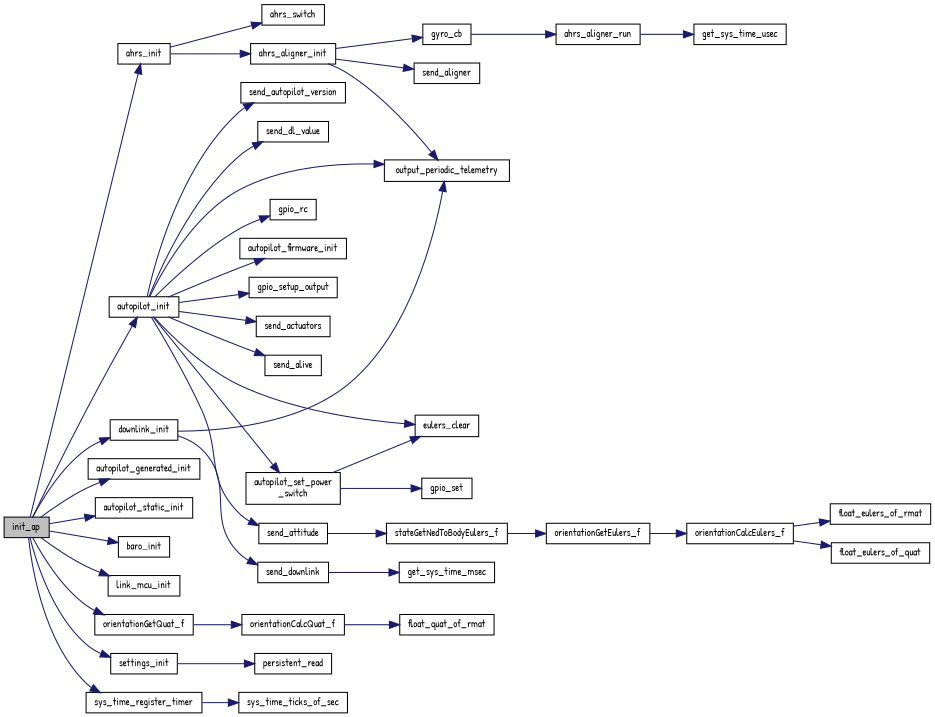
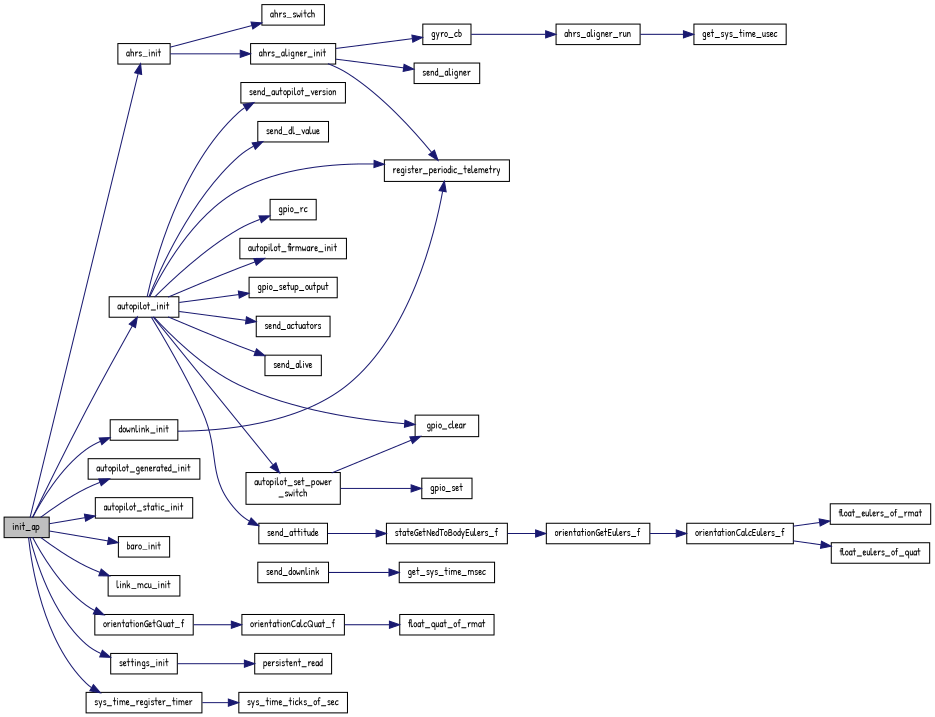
  digraph {
    fontname="Patrick Hand"
    rankdir=LR
    node [color=black fillcolor=white fontname="Patrick Hand" fontsize=10 shape=record style=filled]
    edge [color=midnightblue fontname="Patrick Hand" fontsize=10 labelfontname=FreeSans labelfontsize=10 style=solid]
    n1 [fillcolor=grey75 fontcolor=black height=0.2 label=init_ap width=0.4]
    n2 [height=0.2 label=ahrs_init width=0.4]
    n3 [height=0.2 label=autopilot_generated_init width=0.4]
    n4 [height=0.2 label=autopilot_init width=0.4]
    n5 [height=0.2 label=autopilot_static_init width=0.4]
    n6 [height=0.2 label=baro_init width=0.4]
    n7 [height=0.2 label=downlink_init width=0.4]
    n8 [height=0.2 label=link_mcu_init width=0.4]
    n9 [height=0.2 label=orientationGetQuat_f width=0.4]
    n10 [height=0.2 label=settings_init width=0.4]
    n11 [height=0.2 label=sys_time_register_timer width=0.4]
    n12 [height=0.2 label=ahrs_switch width=0.4]
    n13 [height=0.2 label=ahrs_aligner_init width=0.4]
-   n14 [height=0.2 label=output_periodic_telemetry width=0.4]
+   n14 [height=0.2 label=register_periodic_telemetry width=0.4]
    n15 [height=0.2 label=autopilot_firmware_init width=0.4]
    n16 [height=0.2 label="autopilot_set_power\l_switch" width=0.4]
-   n17 [height=0.2 label=eulers_clear width=0.4]
+   n17 [height=0.2 label=gpio_clear width=0.4]
    n18 [height=0.2 label=gpio_setup_output width=0.4]
    n19 [height=0.2 label=send_actuators width=0.4]
    n20 [height=0.2 label=send_alive width=0.4]
    n21 [height=0.2 label=send_attitude width=0.4]
    n22 [height=0.2 label=send_autopilot_version width=0.4]
    n23 [height=0.2 label=send_dl_value width=0.4]
    n24 [height=0.2 label=gpio_rc width=0.4]
    n25 [height=0.2 label=send_downlink width=0.4]
    n26 [height=0.2 label=orientationCalcQuat_f width=0.4]
    n27 [height=0.2 label=persistent_read width=0.4]
    n28 [height=0.2 label=sys_time_ticks_of_sec width=0.4]
    n29 [height=0.2 label=gyro_cb width=0.4]
    n30 [height=0.2 label=send_aligner width=0.4]
    n31 [height=0.2 label=ahrs_aligner_run width=0.4]
    n32 [height=0.2 label=get_sys_time_usec width=0.4]
    n33 [height=0.2 label=gpio_set width=0.4]
    n34 [height=0.2 label=stateGetNedToBodyEulers_f width=0.4]
    n35 [height=0.2 label=orientationGetEulers_f width=0.4]
    n36 [height=0.2 label=orientationCalcEulers_f width=0.4]
    n37 [height=0.2 label=float_eulers_of_rmat width=0.4]
    n38 [height=0.2 label=float_eulers_of_quat width=0.4]
    n39 [height=0.2 label=get_sys_time_msec width=0.4]
    n40 [height=0.2 label=float_quat_of_rmat width=0.4]
    n1 -> n2
    n1 -> n3
    n1 -> n4
    n1 -> n5
    n1 -> n6
    n1 -> n7
    n1 -> n8
    n1 -> n9
    n1 -> n10
    n1 -> n11
    n2 -> n12
    n2 -> n13
    n4 -> n14
    n4 -> n15
    n4 -> n16
    n4 -> n17
    n4 -> n18
    n4 -> n19
    n4 -> n20
    n4 -> n21
    n4 -> n22
    n4 -> n23
    n4 -> n24
    n7 -> n14
-   n7 -> n25
    n9 -> n26
    n10 -> n27
    n11 -> n28
    n13 -> n14
    n13 -> n29
    n13 -> n30
    n16 -> n17
    n16 -> n33
    n21 -> n34
    n25 -> n39
    n26 -> n40
    n29 -> n31
    n31 -> n32
    n34 -> n35
    n35 -> n36
    n36 -> n37
    n36 -> n38
  }
